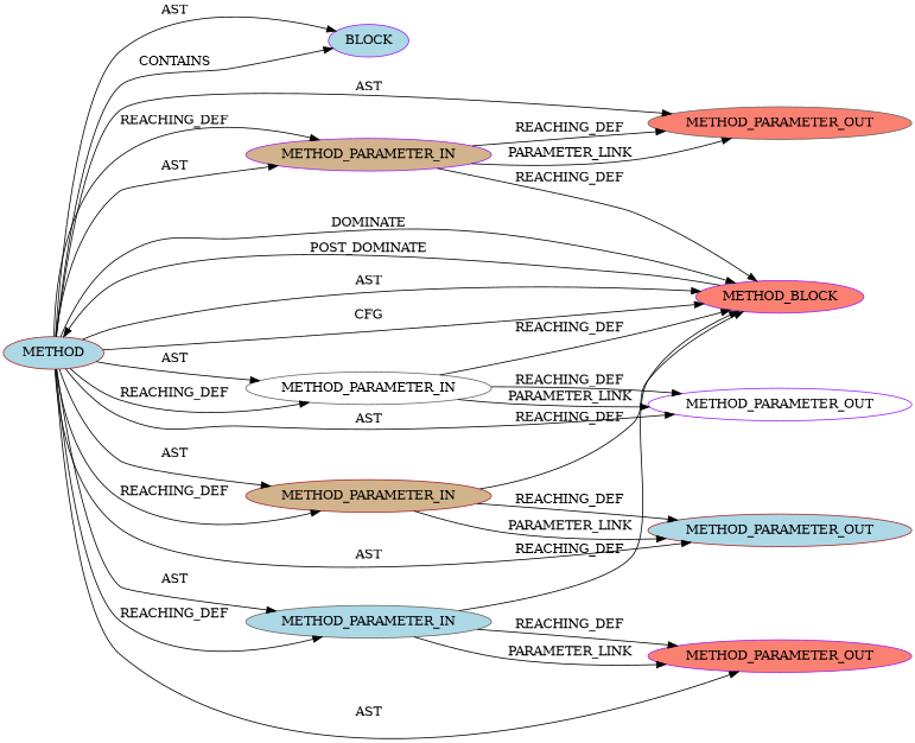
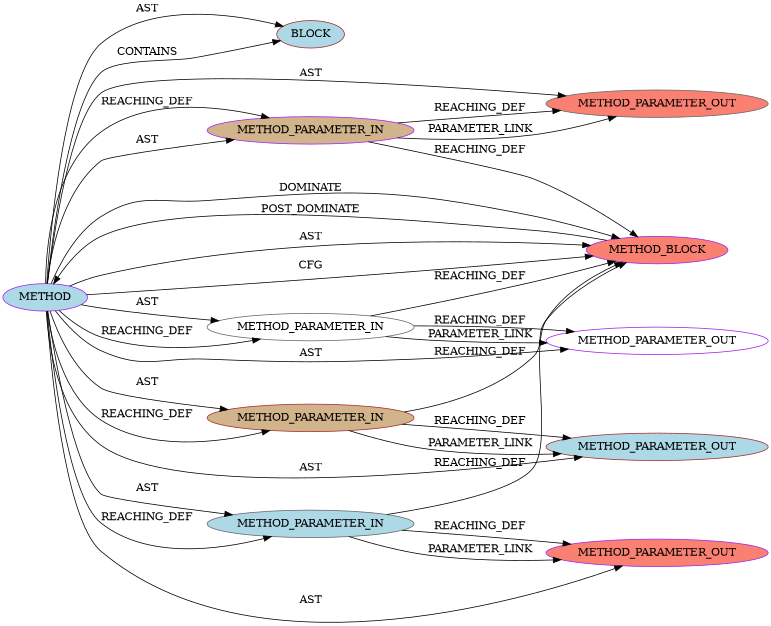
  digraph {
    rankdir=LR
    node [CODE="<empty>" ORDER=1 TYPE_FULL_NAME=ANY color=brown fillcolor=lightblue style=filled EVALUATION_STRATEGY=BY_VALUE IS_VARIADIC=false]
-   n1 [ARGUMENT_INDEX=1 color=purple label=BLOCK EVALUATION_STRATEGY="" IS_VARIADIC=""]
+   n1 [ARGUMENT_INDEX=1 label=BLOCK EVALUATION_STRATEGY="" IS_VARIADIC=""]
    n2 [CODE=p2 INDEX=2 NAME=p2 ORDER=2 color=purple fillcolor=tan label=METHOD_PARAMETER_IN]
    n3 [CODE=p2 INDEX=2 NAME=p2 ORDER=2 color=gray40 fillcolor=salmon label=METHOD_PARAMETER_OUT]
    n4 [CODE=RET ORDER=2 color=purple fillcolor=salmon label=METHOD_BLOCK IS_VARIADIC=""]
-   n5 [AST_PARENT_FULL_NAME="<global>" AST_PARENT_TYPE=NAMESPACE_BLOCK FILENAME="<empty>" FULL_NAME=skb_frag_fill_page_desc IS_EXTERNAL=true NAME=skb_frag_fill_page_desc ORDER=0 label=METHOD TYPE_FULL_NAME="" EVALUATION_STRATEGY="" IS_VARIADIC=""]
+   n5 [AST_PARENT_FULL_NAME="<global>" AST_PARENT_TYPE=NAMESPACE_BLOCK FILENAME="<empty>" FULL_NAME=skb_frag_fill_page_desc IS_EXTERNAL=true NAME=skb_frag_fill_page_desc ORDER=0 color=purple label=METHOD TYPE_FULL_NAME="" EVALUATION_STRATEGY="" IS_VARIADIC=""]
    n6 [CODE=p3 INDEX=3 NAME=p3 ORDER=3 color=purple fillcolor=salmon label=METHOD_PARAMETER_OUT]
    n7 [CODE=p4 INDEX=4 NAME=p4 ORDER=4 color=gray40 fillcolor=white label=METHOD_PARAMETER_IN]
    n8 [CODE=p4 INDEX=4 NAME=p4 ORDER=4 color=purple fillcolor=white label=METHOD_PARAMETER_OUT]
    n9 [CODE=p1 INDEX=1 NAME=p1 label=METHOD_PARAMETER_OUT]
    n10 [CODE=p1 INDEX=1 NAME=p1 fillcolor=tan label=METHOD_PARAMETER_IN]
    n11 [CODE=p3 INDEX=3 NAME=p3 ORDER=3 color=gray40 label=METHOD_PARAMETER_IN]
    n2 -> n3 [VARIABLE=p2 label=REACHING_DEF]
    n2 -> n3 [label=PARAMETER_LINK]
    n2 -> n4 [VARIABLE=p2 label=REACHING_DEF]
    n4 -> n5 [label=POST_DOMINATE]
    n5 -> n1 [label=AST]
    n5 -> n1 [label=CONTAINS]
    n5 -> n2 [label=AST]
    n5 -> n2 [label=REACHING_DEF]
    n5 -> n3 [label=AST]
    n5 -> n4 [label=AST]
    n5 -> n4 [label=CFG]
    n5 -> n4 [label=DOMINATE]
    n5 -> n6 [label=AST]
    n5 -> n7 [label=REACHING_DEF]
    n5 -> n7 [label=AST]
    n5 -> n8 [label=AST]
    n5 -> n9 [label=AST]
    n5 -> n10 [label=AST]
    n5 -> n10 [label=REACHING_DEF]
    n5 -> n11 [label=REACHING_DEF]
    n5 -> n11 [label=AST]
    n7 -> n4 [VARIABLE=p4 label=REACHING_DEF]
    n7 -> n8 [label=PARAMETER_LINK]
    n7 -> n8 [VARIABLE=p4 label=REACHING_DEF]
    n10 -> n4 [VARIABLE=p1 label=REACHING_DEF]
    n10 -> n9 [VARIABLE=p1 label=REACHING_DEF]
    n10 -> n9 [label=PARAMETER_LINK]
    n11 -> n4 [VARIABLE=p3 label=REACHING_DEF]
    n11 -> n6 [VARIABLE=p3 label=REACHING_DEF]
    n11 -> n6 [label=PARAMETER_LINK]
  }
